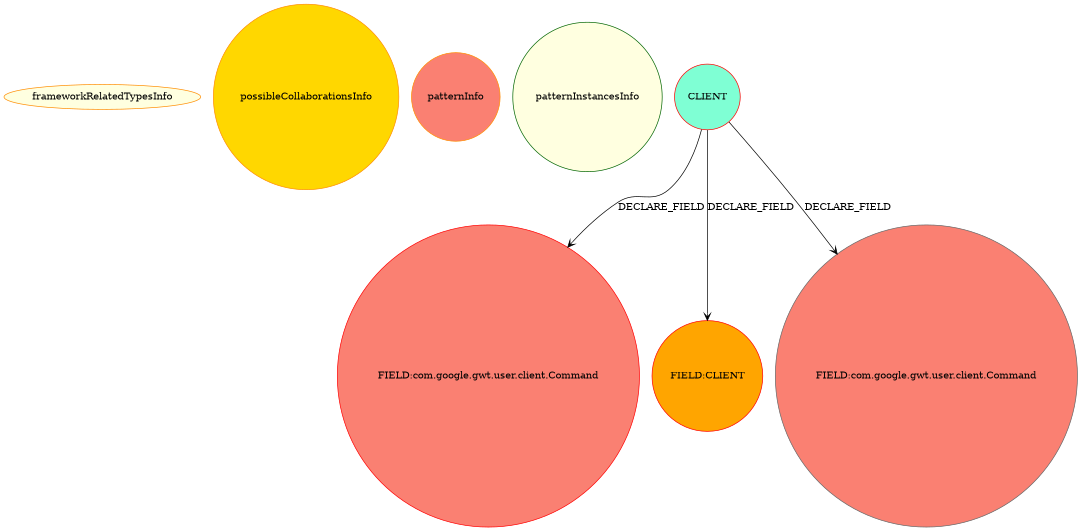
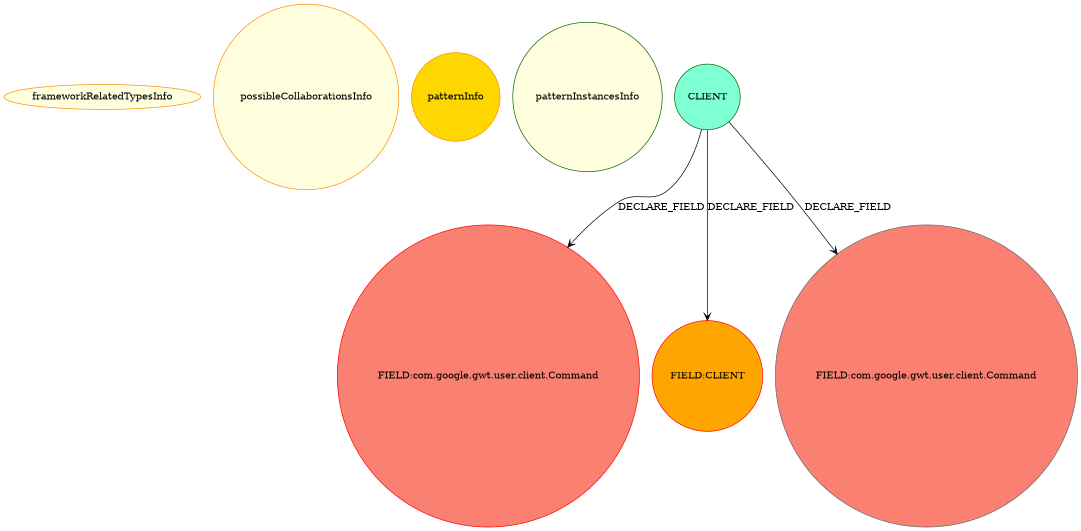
  digraph {
    node [color=darkorange fillcolor=lightyellow shape=circle style=filled]
    edge [arrowhead=vee]
    frameworkRelatedTypesInfo [shape=ellipse]
-   possibleCollaborationsInfo [fillcolor=gold]
-   patternInfo [fillcolor=salmon frequency=2.0 patternRootClient=0]
+   possibleCollaborationsInfo
+   patternInfo [fillcolor=gold frequency=2.0 patternRootClient=0]
    patternInstancesInfo [0="felype87-gwt~/felype87-gwt/gwt-master/Minefield/src/com/felype/minefield/client/Minefield.java~Minefield~1311" 1="kaladron-Webhack~/kaladron-Webhack/Webhack-master/src/net/webhack/game/client/WebhackGnomeLike.java~WebhackGnomeLike~3338" color=darkgreen]
    n5 [color=red fillcolor=salmon isFrameworkType=false label="FIELD:com.google.gwt.user.client.Command" vertexType=FIELD_DECLARATION]
-   n6 [color=red fillcolor=aquamarine isFrameworkType=false label=CLIENT vertexType=ROOT_CLIENT_CLASS_DECLARATION]
+   n6 [color=darkgreen fillcolor=aquamarine isFrameworkType=false label=CLIENT vertexType=ROOT_CLIENT_CLASS_DECLARATION]
    n7 [color=red fillcolor=orange isFrameworkType=false label="FIELD:CLIENT" vertexType=FIELD_DECLARATION]
    n8 [color=gray40 fillcolor=salmon isFrameworkType=false label="FIELD:com.google.gwt.user.client.Command" vertexType=FIELD_DECLARATION]
    n6 -> n5 [label=DECLARE_FIELD]
    n6 -> n7 [label=DECLARE_FIELD]
    n6 -> n8 [label=DECLARE_FIELD]
  }
